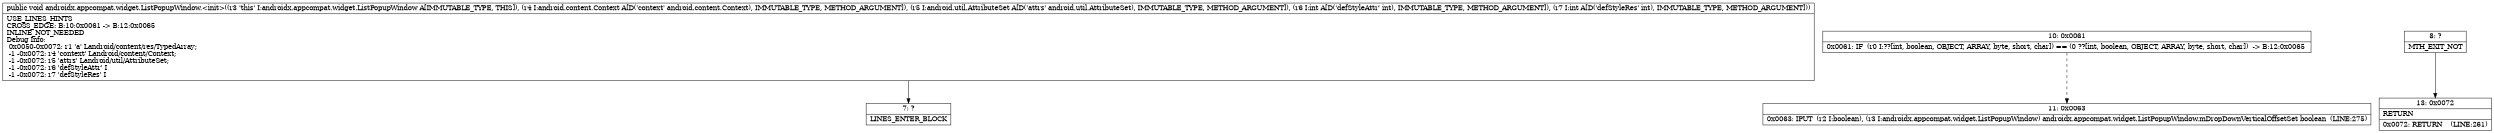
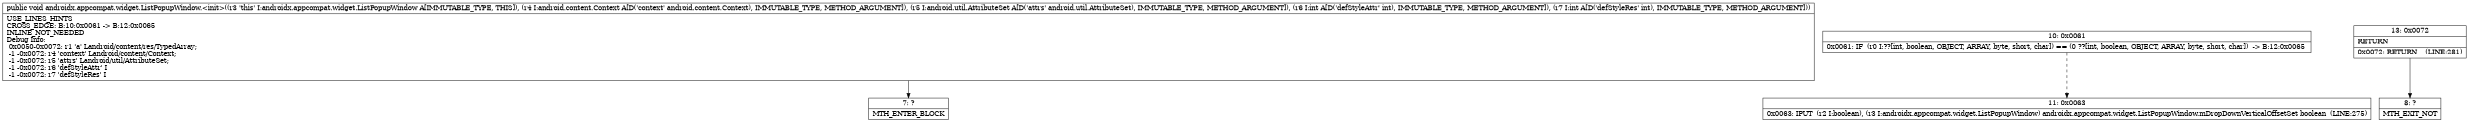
  digraph {
    node [shape=record]
-   n1 [label="{7\:\ ?|LINES_ENTER_BLOCK\l}"]
+   n1 [label="{7\:\ ?|MTH_ENTER_BLOCK\l}"]
    n2 [label="{10\:\ 0x0061|0x0061: IF  (r0 I:??[int, boolean, OBJECT, ARRAY, byte, short, char]) == (0 ??[int, boolean, OBJECT, ARRAY, byte, short, char])  \-\> B:12:0x0065 \l}"]
    n3 [label="{11\:\ 0x0063|0x0063: IPUT  (r2 I:boolean), (r3 I:androidx.appcompat.widget.ListPopupWindow) androidx.appcompat.widget.ListPopupWindow.mDropDownVerticalOffsetSet boolean  (LINE:275)\l}"]
-   n4 [label="{13\:\ 0x0072|RETURN\l|0x0072: RETURN    (LINE:261)\l}"]
+   n4 [label="{13\:\ 0x0072|RETURN\l|0x0072: RETURN    (LINE:281)\l}"]
    n5 [label="{8\:\ ?|MTH_EXIT_NOT\l}"]
    n6 [label="{public void androidx.appcompat.widget.ListPopupWindow.\<init\>((r3 'this' I:androidx.appcompat.widget.ListPopupWindow A[IMMUTABLE_TYPE, THIS]), (r4 I:android.content.Context A[D('context' android.content.Context), IMMUTABLE_TYPE, METHOD_ARGUMENT]), (r5 I:android.util.AttributeSet A[D('attrs' android.util.AttributeSet), IMMUTABLE_TYPE, METHOD_ARGUMENT]), (r6 I:int A[D('defStyleAttr' int), IMMUTABLE_TYPE, METHOD_ARGUMENT]), (r7 I:int A[D('defStyleRes' int), IMMUTABLE_TYPE, METHOD_ARGUMENT]))  | USE_LINES_HINTS\lCROSS_EDGE: B:10:0x0061 \-\> B:12:0x0065\lINLINE_NOT_NEEDED\lDebug Info:\l  0x0050\-0x0072: r1 'a' Landroid\/content\/res\/TypedArray;\l  \-1 \-0x0072: r4 'context' Landroid\/content\/Context;\l  \-1 \-0x0072: r5 'attrs' Landroid\/util\/AttributeSet;\l  \-1 \-0x0072: r6 'defStyleAttr' I\l  \-1 \-0x0072: r7 'defStyleRes' I\l}"]
    n2 -> n3 [style=dashed]
-   n5 -> n4
+   n4 -> n5
    n6 -> n1
  }
